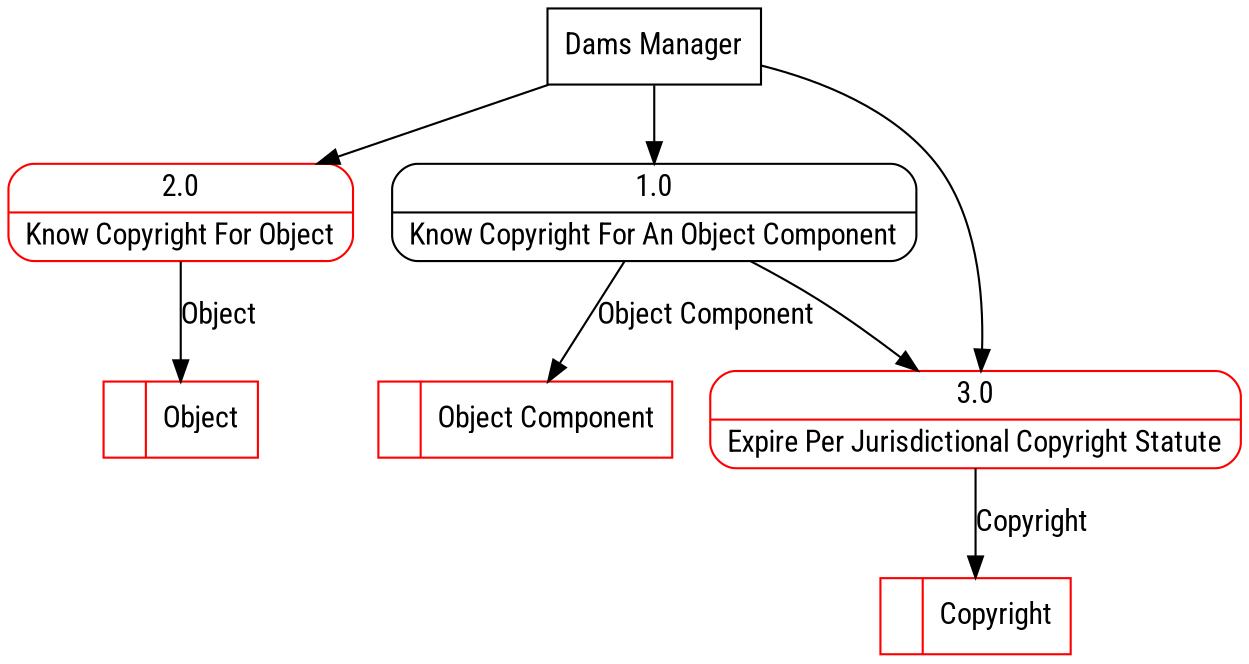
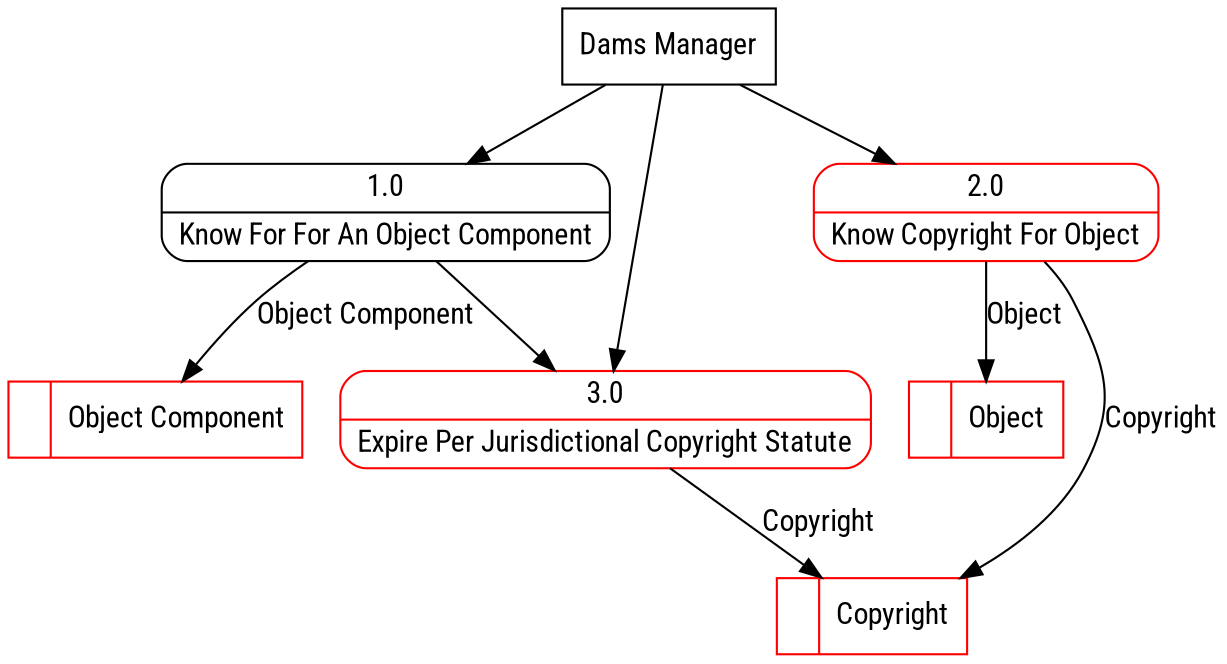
  digraph {
    fontname="Roboto Condensed"
    node [color=red fontname="Roboto Condensed" shape=record]
    edge [fontname="Roboto Condensed"]
    n1 [label="<f0>  |<f1> Object Component "]
    n2 [label="<f0>  |<f1> Copyright "]
    n3 [label="<f0>  |<f1> Object "]
    n4 [label="Dams Manager" shape=box color=""]
-   n5 [label="{<f0> 1.0|<f1> Know Copyright For An Object Component }" shape=Mrecord color=""]
+   n5 [label="{<f0> 1.0|<f1> Know For For An Object Component }" shape=Mrecord color=""]
    n6 [label="{<f0> 2.0|<f1> Know Copyright For Object }" shape=Mrecord]
    n7 [label="{<f0> 3.0|<f1> Expire Per Jurisdictional Copyright Statute }" shape=Mrecord]
    n4 -> n5
    n4 -> n6
    n4 -> n7
    n5 -> n1 [label="Object Component"]
    n5 -> n7
+   n6 -> n2 [label=Copyright]
    n6 -> n3 [label=Object]
    n7 -> n2 [label=Copyright]
  }
